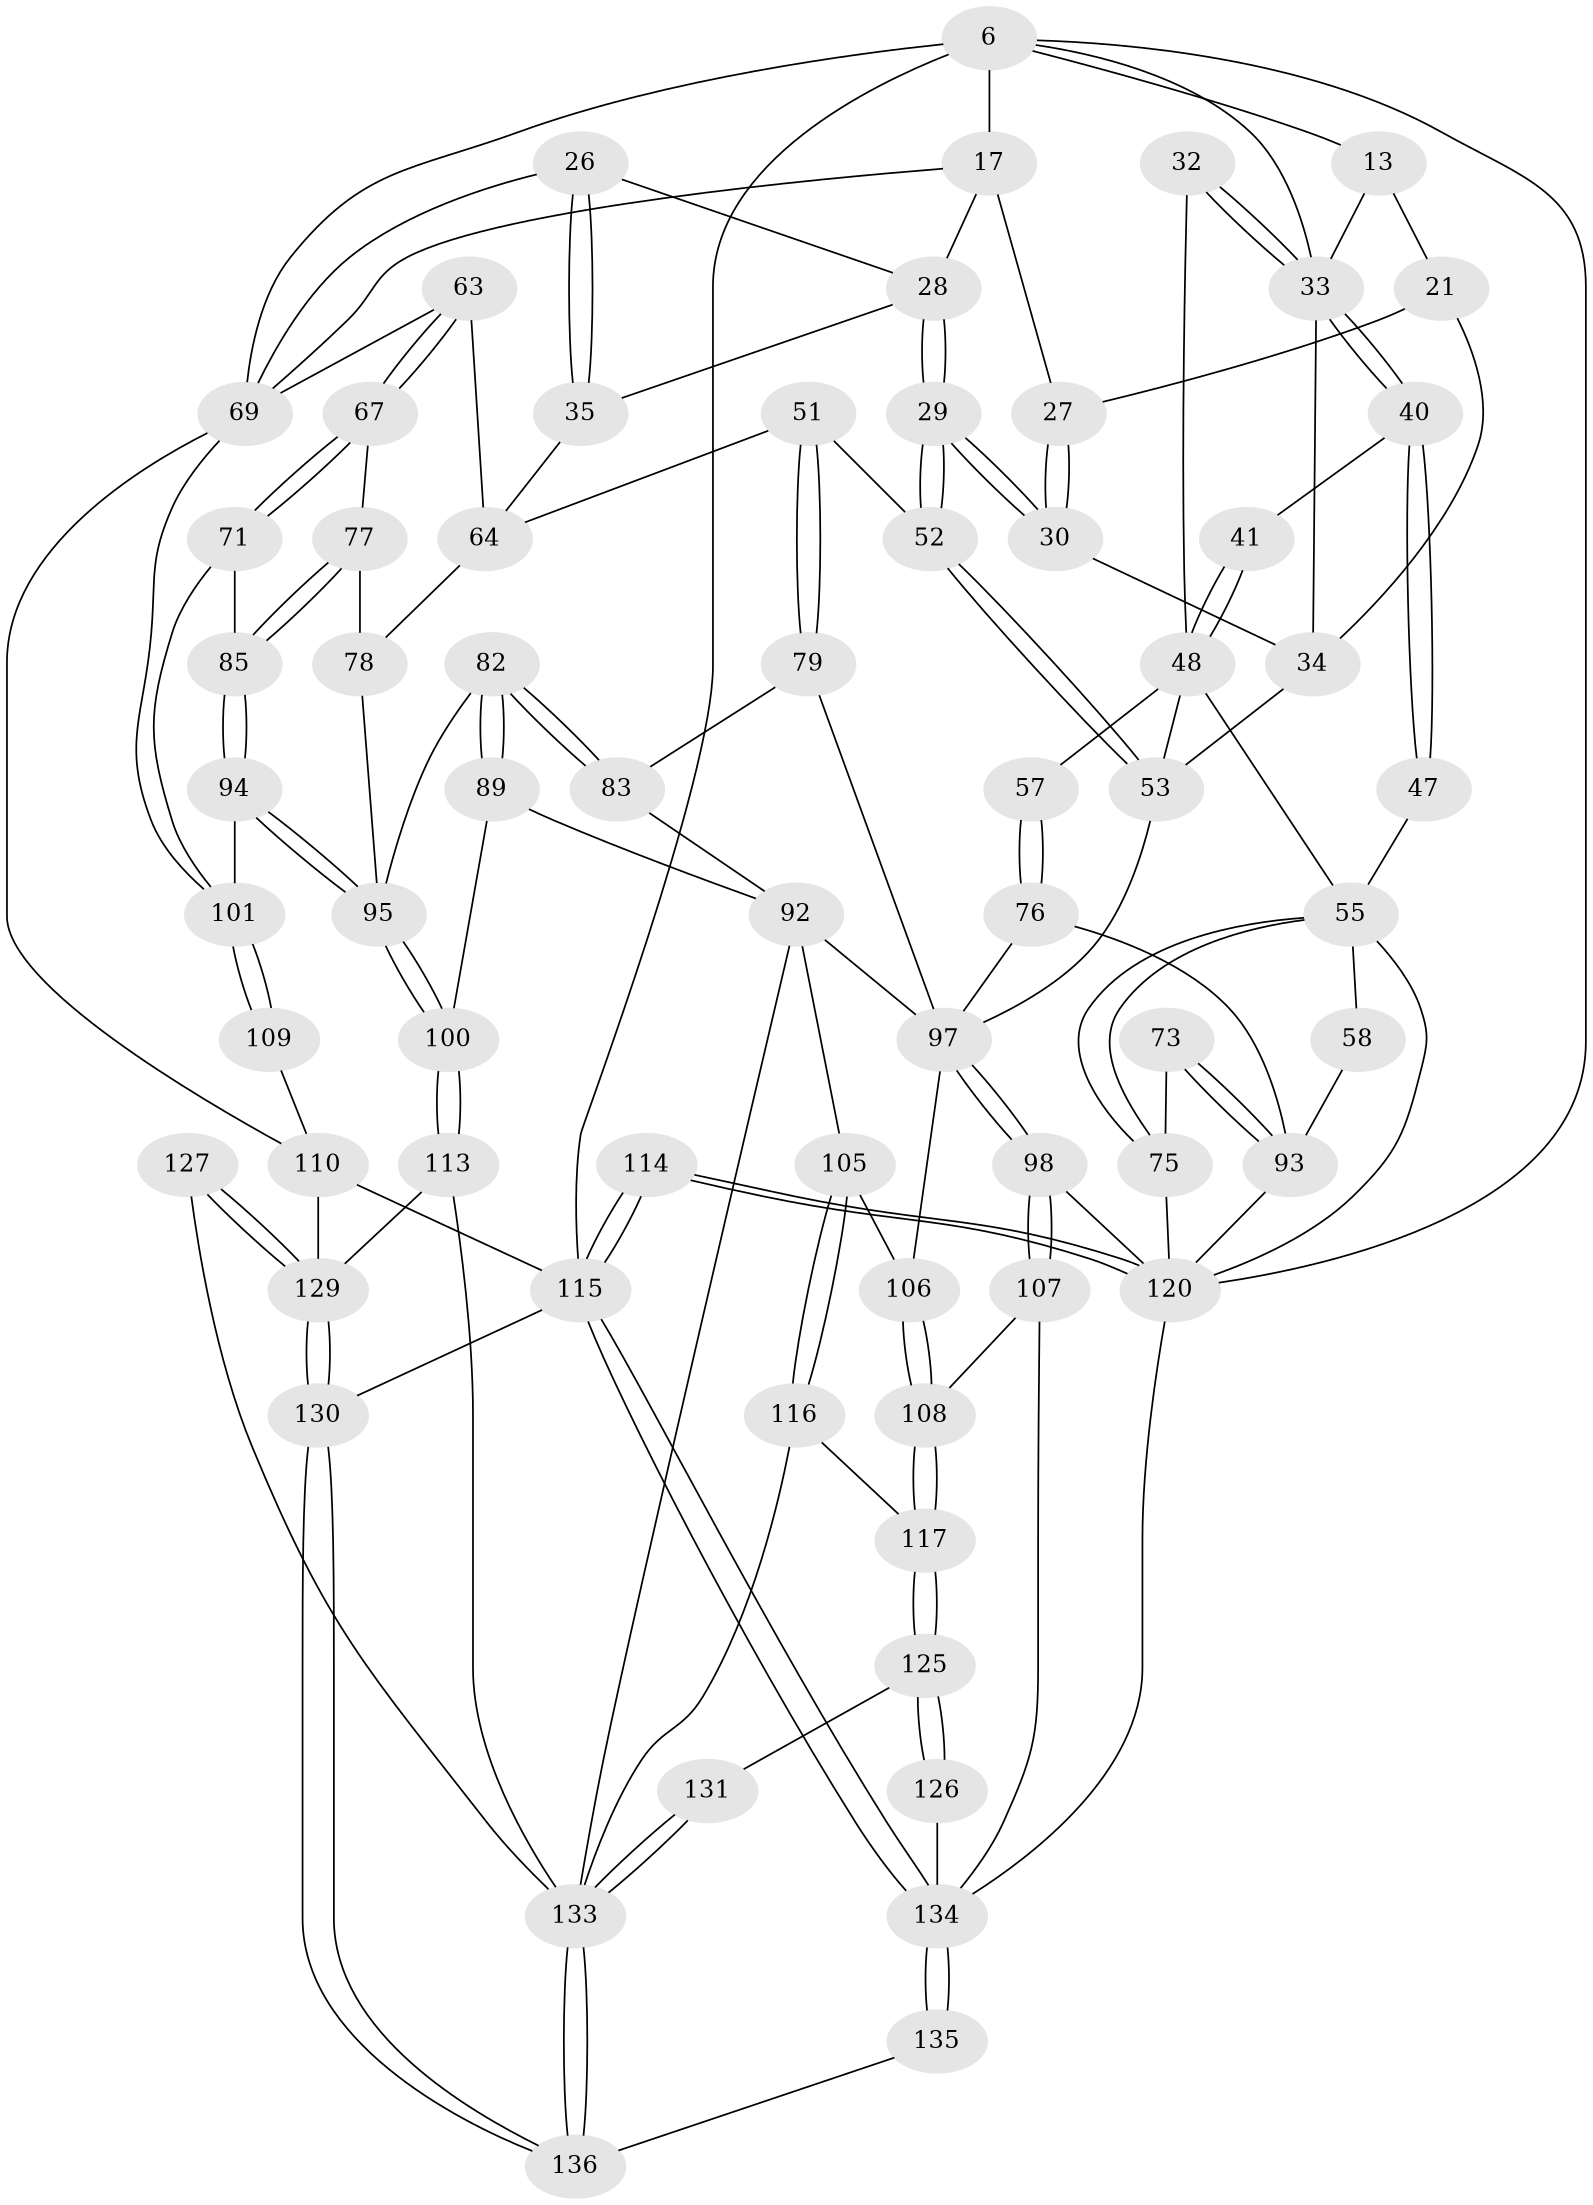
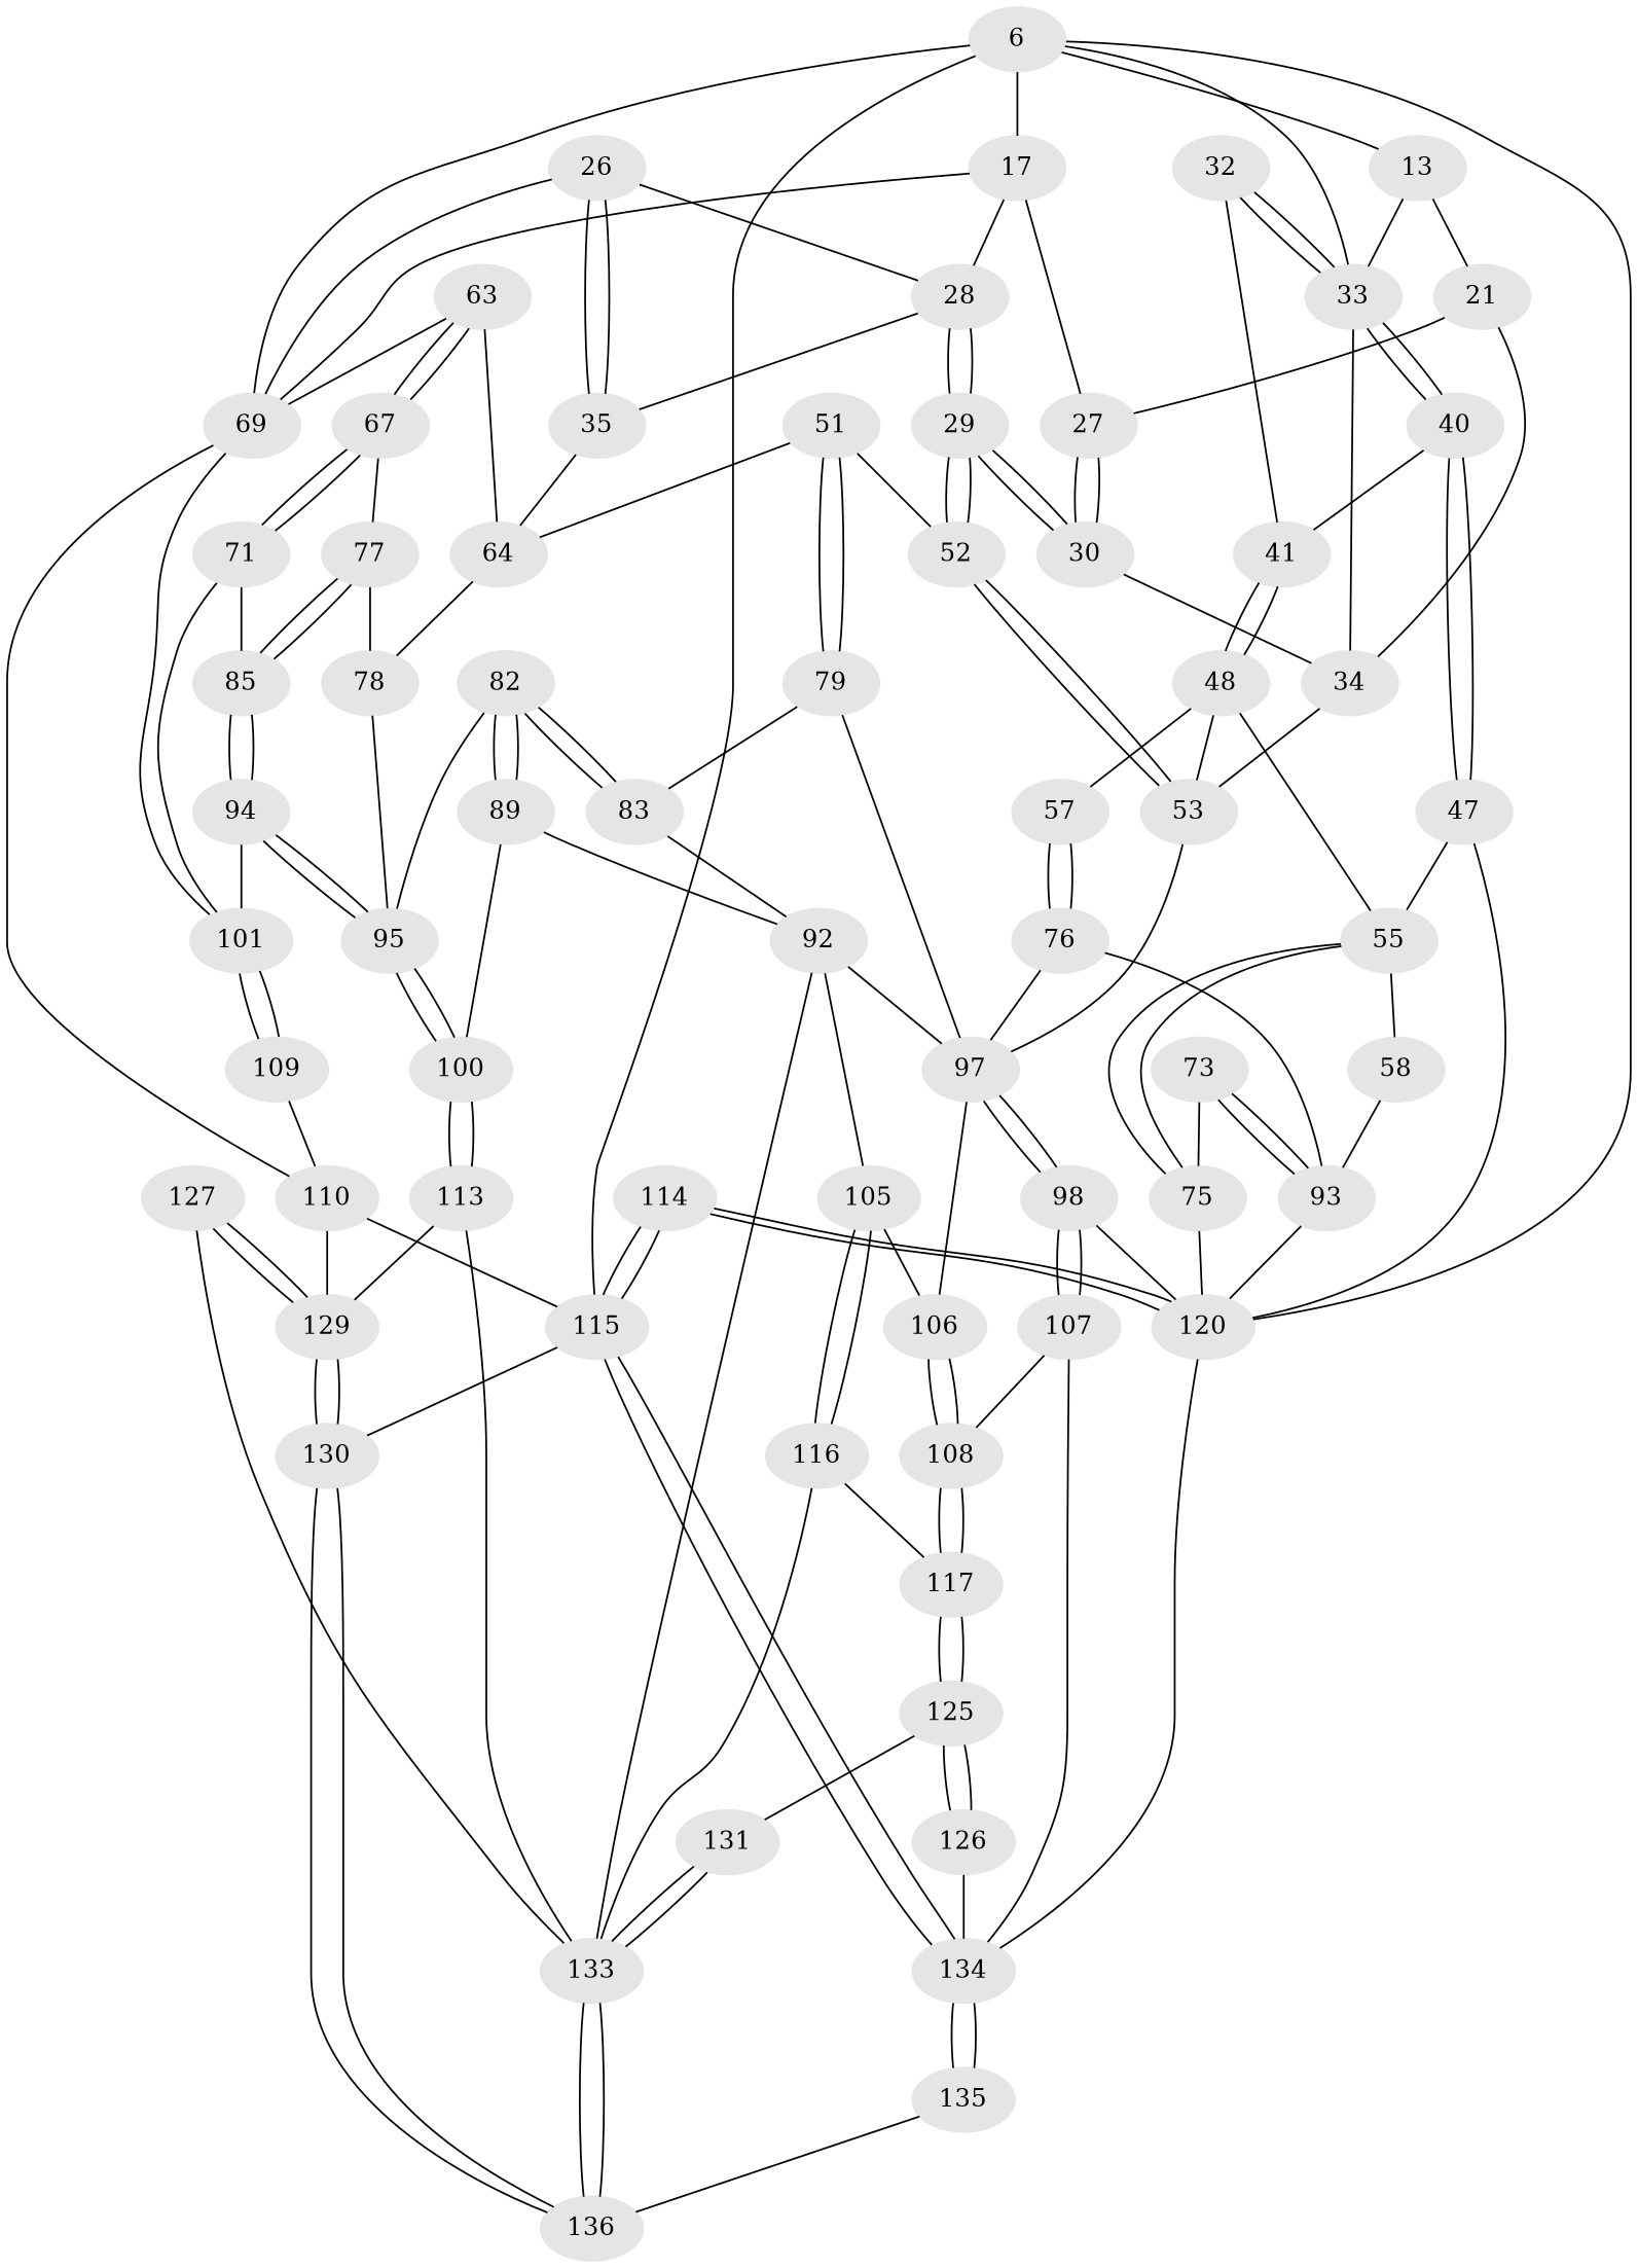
  graph {
    node [color=gray90 style=filled]
    6 [super="+5+3"]
    13 [super="+12+11"]
    17 [super="+8+16"]
    33 [super="+15+31"]
    69 [super="+42+18+19+20"]
    115 [super="+102"]
    120 [super="+99+96+87"]
    21 [super="+10"]
    27 [super="+9"]
    28 [super="+24"]
    34 [super="+22"]
    40
    101 [super="+70"]
    110 [super="+103+104"]
    134 [super="+124+132"]
    130
    30
    35
    29
    53 [super="+36"]
    26 [super="+25"]
    64 [super="+49+44+50"]
    52
    32
    48 [super="+39"]
    55 [super="+54"]
    57 [super="+56"]
    41
    47
    97 [super="+80"]
    78 [super="+66+65"]
    58
    75 [super="+74"]
    76 [super="+62"]
    51
    79
    83
    98
    106
    93 [super="+84+72"]
    63 [super="+43"]
    67
    71
    77 [super="+68"]
    95 [super="+81"]
    85
    109
    129 [super="+111+112"]
    94
    73
    100
    92 [super="+91+90"]
    82
    89
    105
    133 [super="+128+119+121"]
    113
    116
    136
    107
    108
    117
    135
    125
    114
    126
    131
    127
    6 -- 13 [weight=2]
    6 -- 17 [weight=2]
    6 -- 33
    6 -- 69
    6 -- 115 [weight=2]
    6 -- 120
    13 -- 33 [weight=2]
    13 -- 21
    17 -- 69
    17 -- 27
    17 -- 28
    33 -- 34
    33 -- 40
    33 -- 40
    69 -- 101
    69 -- 110
    115 -- 134
    115 -- 134
    115 -- 130
    120 -- 134
    21 -- 27 [weight=2]
    21 -- 34
    27 -- 30
    27 -- 30
    28 -- 35
    28 -- 29
    28 -- 29
    34 -- 53
    40 -- 41
    40 -- 47
    40 -- 47
    101 -- 109
    101 -- 109
    110 -- 115
    110 -- 129
    134 -- 135 [weight=2]
    134 -- 135
    130 -- 136
    130 -- 136
    30 -- 34
    35 -- 64
    29 -- 30
    29 -- 30
    29 -- 52
    29 -- 52
    53 -- 97
    26 -- 69 [weight=2]
    26 -- 28
    26 -- 35
    26 -- 35
    64 -- 78 [weight=2]
    52 -- 53
    52 -- 53
    32 -- 33 [weight=2]
    32 -- 33
-   32 -- 48
+   32 -- 41
    48 -- 53
    48 -- 55
    48 -- 57
    55 -- 58
    55 -- 75
    55 -- 75
    57 -- 76 [weight=2]
    57 -- 76
    41 -- 48 [weight=2]
    41 -- 48
-   55 -- 120
+   47 -- 120
    47 -- 55
    97 -- 98
    97 -- 98
    97 -- 106
    78 -- 95
    58 -- 93
    75 -- 120 [weight=2]
    76 -- 97
    76 -- 93
    51 -- 64
    51 -- 52
    51 -- 79
    51 -- 79
    79 -- 97
    79 -- 83
    83 -- 92
    98 -- 120
    98 -- 107
    98 -- 107
    106 -- 108
    106 -- 108
    93 -- 120
    63 -- 69
    63 -- 64 [weight=2]
    63 -- 67
    63 -- 67
    67 -- 71
    67 -- 71
    67 -- 77
    71 -- 101
    71 -- 85
    77 -- 78 [weight=2]
    77 -- 85
    77 -- 85
    95 -- 100
    95 -- 100
    85 -- 94
    85 -- 94
    109 -- 110 [weight=2]
    129 -- 130
    129 -- 130
    94 -- 101
    94 -- 95
    94 -- 95
    73 -- 75
    73 -- 93 [weight=2]
    73 -- 93
    100 -- 113
    100 -- 113
    92 -- 97 [weight=2]
    92 -- 105
    92 -- 133
    82 -- 83
    82 -- 83
    82 -- 95
    82 -- 89
    82 -- 89
    89 -- 100
    89 -- 92
    105 -- 106
    105 -- 116
    105 -- 116
    133 -- 136
    133 -- 136
    113 -- 129
    113 -- 133
    116 -- 133
    116 -- 117
    107 -- 134
    107 -- 108
    108 -- 117
    108 -- 117
    117 -- 125
    117 -- 125
    135 -- 136
    125 -- 126
    125 -- 126
    125 -- 131
    114 -- 115
    114 -- 115
    114 -- 120 [weight=2]
    114 -- 120
    126 -- 134 [weight=2]
    131 -- 133 [weight=2]
    131 -- 133
    127 -- 129 [weight=2]
    127 -- 129
    127 -- 133
  }
